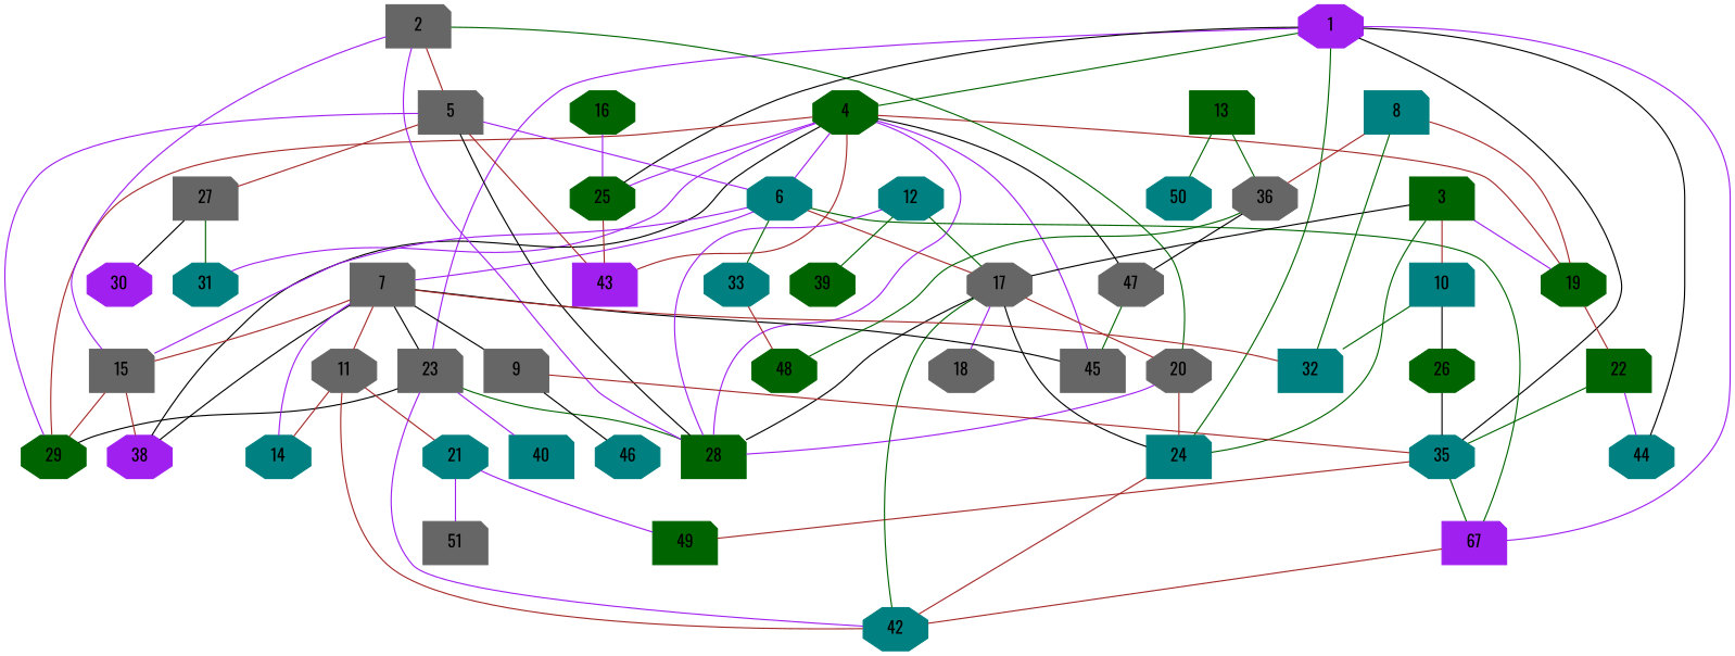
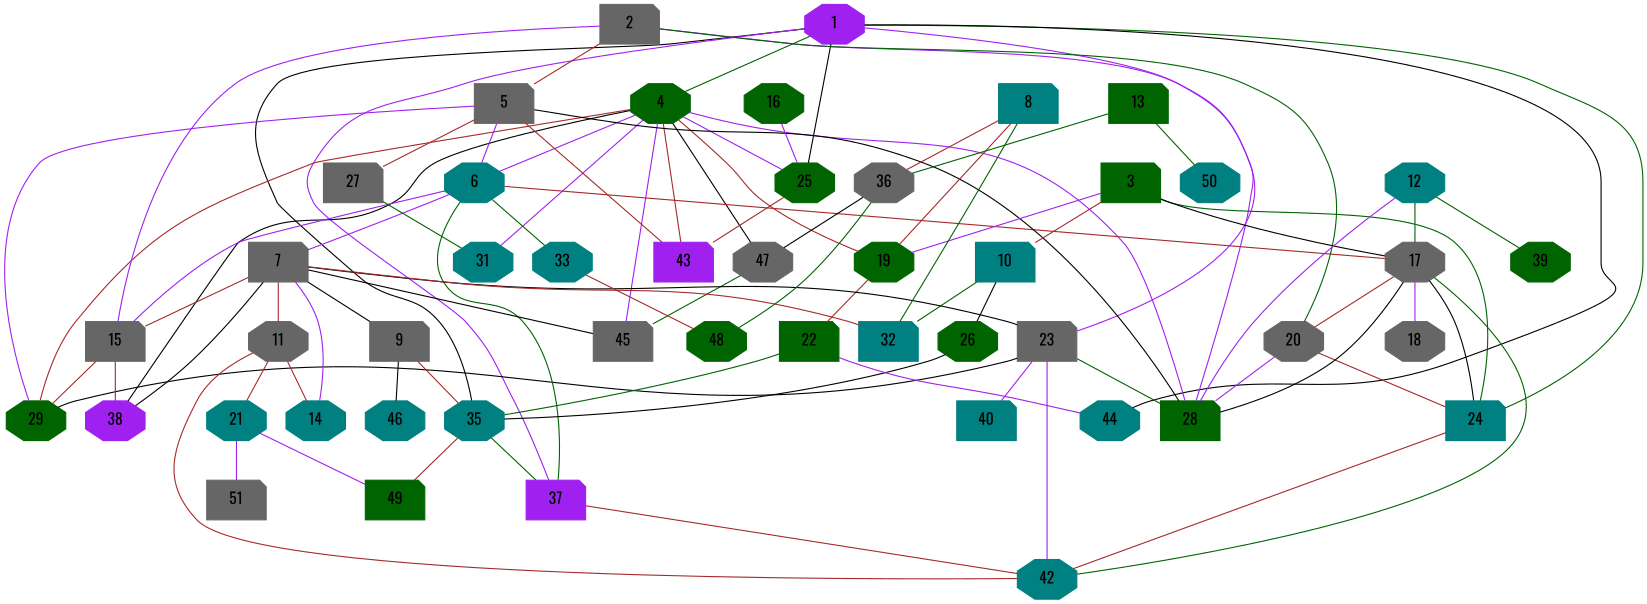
  graph {
    fontname=Oswald
    node [color=teal fontname=Oswald shape=octagon style=filled]
    edge [color=brown fontname=Oswald weight=1.0]
    1 [color=purple]
    4 [color=darkgreen]
    23 [color=gray40 shape=note]
    24 [shape=note]
    25 [color=darkgreen]
    35
-   37 [color=purple shape=note label=67]
+   37 [color=purple shape=note]
    44
    28 [color=darkgreen shape=note]
    19 [color=darkgreen]
    6
    29 [color=darkgreen]
    31
    38 [color=purple]
    43 [color=purple shape=note]
    45 [color=gray40 shape=note]
    47 [color=gray40]
    18 [color=gray40]
    42
    40 [shape=note]
    49 [color=darkgreen shape=note]
    2 [color=gray40 shape=note]
    5 [color=gray40 shape=note]
    15 [color=gray40 shape=note]
    20 [color=gray40]
    27 [color=gray40 shape=note]
    3 [color=darkgreen shape=note]
    10 [shape=note]
    17 [color=gray40]
    32 [shape=note]
    26 [color=darkgreen]
    22 [color=darkgreen shape=note]
    7 [color=gray40 shape=note]
    33
-   30 [color=purple]
    9 [color=gray40 shape=note]
    11 [color=gray40]
    14
    48 [color=darkgreen]
    46
    21
    8 [shape=note]
    36 [color=gray40]
    51 [color=gray40 shape=note]
    12
    39 [color=darkgreen]
    13 [color=darkgreen shape=note]
    50
    16 [color=darkgreen]
    1 -- 4 [color=darkgreen]
    1 -- 23 [color=purple]
    1 -- 24 [color=darkgreen]
    1 -- 25 [color=black]
    1 -- 35 [color=black]
    1 -- 37 [color=purple]
    1 -- 44 [color=black]
    4 -- 25 [color=purple]
    4 -- 28 [color=purple]
    4 -- 19
    4 -- 6 [color=purple]
    4 -- 29
    4 -- 31 [color=purple]
    4 -- 38 [color=black]
    4 -- 43
    4 -- 45 [color=purple]
    4 -- 47 [color=black]
    23 -- 28 [color=darkgreen weight=2.0]
    23 -- 29 [color=black]
    23 -- 42 [color=purple]
    23 -- 40 [color=purple]
    24 -- 42
    25 -- 43
    35 -- 37 [color=darkgreen]
    35 -- 49
    37 -- 42
    19 -- 22
    6 -- 37 [color=darkgreen]
    6 -- 15 [color=purple]
    6 -- 17
    6 -- 7 [color=purple]
    6 -- 33 [color=darkgreen weight=2.0]
    47 -- 45 [color=darkgreen]
    2 -- 28 [color=purple]
    2 -- 5
    2 -- 15 [color=purple]
    2 -- 20 [color=darkgreen]
    5 -- 28 [color=black]
    5 -- 6 [color=purple]
    5 -- 29 [color=purple]
    5 -- 43
    5 -- 27
    15 -- 29
    15 -- 38 [weight=3.0]
    20 -- 24
    20 -- 28 [color=purple]
    27 -- 31 [color=darkgreen]
-   27 -- 30 [color=black]
    3 -- 24 [color=darkgreen]
    3 -- 19 [color=purple]
    3 -- 10
    3 -- 17 [color=black]
    10 -- 32 [color=darkgreen]
    10 -- 26 [color=black weight=2.0]
    17 -- 24 [color=black]
    17 -- 28 [color=black]
    17 -- 18 [color=purple]
    17 -- 42 [color=darkgreen]
    17 -- 20
    26 -- 35 [color=black]
    22 -- 35 [color=darkgreen]
    22 -- 44 [color=purple]
    7 -- 23 [color=black]
    7 -- 38 [color=black]
    7 -- 45 [color=black]
    7 -- 15
    7 -- 32
    7 -- 9 [color=black]
    7 -- 11
    7 -- 14 [color=purple]
    33 -- 48
    9 -- 35
    9 -- 46 [color=black]
    11 -- 42
    11 -- 14
    11 -- 21
    21 -- 49 [color=purple]
    21 -- 51 [color=purple]
    8 -- 19
    8 -- 32 [color=darkgreen]
    8 -- 36
    36 -- 47 [color=black]
    36 -- 48 [color=darkgreen]
    12 -- 28 [color=purple]
    12 -- 17 [color=darkgreen]
    12 -- 39 [color=darkgreen]
    13 -- 36 [color=darkgreen]
    13 -- 50 [color=darkgreen]
    16 -- 25 [color=purple]
  }
